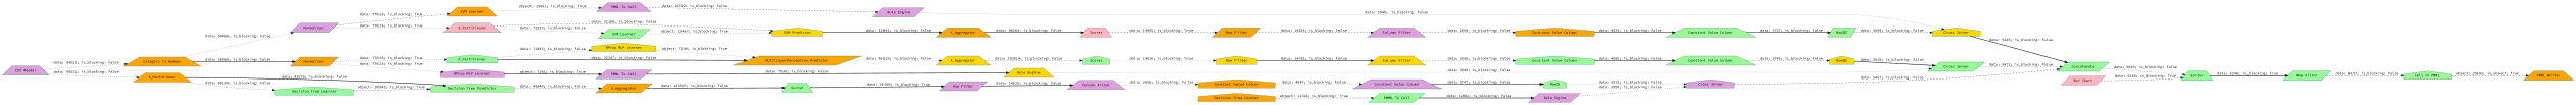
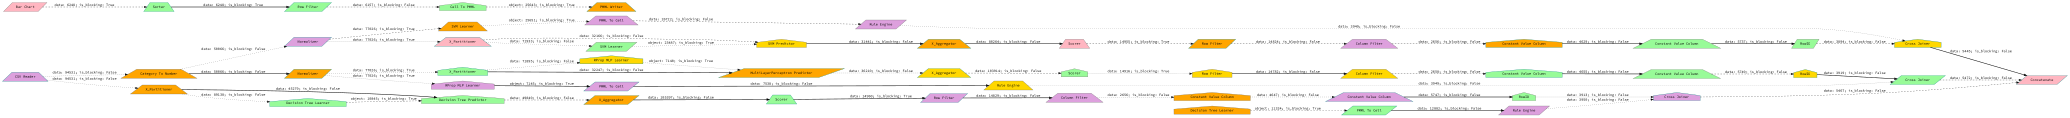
  digraph {
    fontname="Source Code Pro"
    rankdir=LR
    node [color=teal fillcolor=palegreen fontname="Source Code Pro" shape=trapezium style=filled]
    edge [fontname="Source Code Pro" style=dotted]
    n1 [color=gray40 fillcolor=orange label="Constant Value Column" shape=house]
    n2 [fillcolor=plum label="Constant Value Column"]
    n3 [color=gray40 label=RowID shape=house]
    n4 [fillcolor=gold label="Cross Joiner" shape=house]
-   n5 [label=Concatenate shape=parallelogram]
+   n5 [fillcolor=lightpink label=Concatenate shape=parallelogram]
    n6 [label=Sorter]
    n7 [label="Constant Value Column" shape=house]
    n8 [color=gray40 label="Constant Value Column"]
    n9 [fillcolor=gold label=RowID shape=house]
    n10 [fillcolor=orange label=X_Aggregator]
    n11 [color=gray40 fillcolor=lightpink label=Scorer]
    n12 [fillcolor=orange label="Row Filter" shape=parallelogram]
    n13 [fillcolor=plum label="PMML To Cell" shape=parallelogram]
    n14 [color=gray40 fillcolor=gold label="Rule Engine"]
    n15 [label="Cross Joiner" shape=parallelogram]
    n16 [color=gray40 fillcolor=plum label="Column Filter"]
    n17 [fillcolor=orange label="Constant Value Column" shape=house]
    n18 [color=gray40 fillcolor=gold label="Row Filter" shape=house]
    n19 [color=gray40 fillcolor=gold label="Column Filter"]
    n20 [color=gray40 fillcolor=orange label=X_Partitioner]
    n21 [color=gray40 label="Decision Tree Predictor" shape=house]
    n22 [label="Decision Tree Learner" shape=house]
    n23 [fillcolor=orange label=X_Aggregator shape=parallelogram]
    n24 [fillcolor=plum label=Normalizer shape=parallelogram]
    n25 [color=gray40 fillcolor=orange label="SVM Learner"]
    n26 [fillcolor=lightpink label=X_Partitioner]
    n27 [color=gray40 fillcolor=plum label="PMML To Cell"]
    n28 [color=gray40 label="SVM Learner" shape=parallelogram]
    n29 [color=gray40 fillcolor=gold label="SVM Predictor" shape=house]
    n30 [color=gray40 fillcolor=plum label="Column Filter"]
    n31 [color=gray40 fillcolor=plum label="Rule Engine" shape=parallelogram]
    n32 [label=Scorer]
    n33 [fillcolor=plum label="Row Filter" shape=parallelogram]
    n34 [label="Row Filter" shape=parallelogram]
    n35 [fillcolor=gold label="RProp MLP Learner" shape=house]
    n36 [fillcolor=orange label="MultiLayerPerceptron Predictor" shape=parallelogram]
    n37 [fillcolor=gold label=X_Aggregator]
    n38 [fillcolor=plum label="Cross Joiner" shape=house]
    n39 [fillcolor=plum label="CSV Reader"]
    n40 [color=gray40 fillcolor=orange label="Category To Number"]
    n41 [fillcolor=orange label=Normalizer shape=parallelogram]
    n42 [color=gray40 label=Scorer shape=house]
    n43 [color=gray40 label="Constant Value Column"]
    n44 [color=gray40 label="Cell To PMML" shape=house]
    n45 [fillcolor=orange label="PMML Writer"]
    n46 [color=gray40 fillcolor=plum label="RProp MLP Learner" shape=house]
    n47 [label=X_Partitioner shape=house]
    n48 [label="PMML To Cell" shape=parallelogram]
    n49 [color=gray40 fillcolor=plum label="Rule Engine" shape=parallelogram]
    n50 [color=gray40 fillcolor=lightpink label="Bar Chart" shape=parallelogram]
    n51 [color=gray40 label=RowID shape=parallelogram]
    n52 [color=gray40 fillcolor=orange label="Decision Tree Learner" shape=house]
    n1 -> n2 [label="data: 4647; is_blocking: False"]
    n2 -> n3 [label="data: 5747; is_blocking: False" style=bold]
    n3 -> n38 [label="data: 3913; is_blocking: False"]
    n4 -> n5 [label="data: 5445; is_blocking: False" style=bold]
-   n5 -> n6 [label="data: 5849; is_blocking: False"]
    n6 -> n34 [label="data: 6248; is_blocking: True" style=bold]
    n7 -> n8 [label="data: 4655; is_blocking: False" style=bold]
    n8 -> n9 [label="data: 5749; is_blocking: False" style=dashed]
    n9 -> n15 [label="data: 3919; is_blocking: False" style=bold]
    n10 -> n11 [label="data: 80264; is_blocking: False" style=bold]
    n11 -> n12 [label="data: 14955; is_blocking: True" style=dashed]
    n12 -> n16 [label="data: 14824; is_blocking: False" style=dashed]
    n13 -> n14 [label="data: 7538; is_blocking: False" style=bold]
    n14 -> n15 [label="data: 3949; is_blocking: False"]
    n15 -> n5 [label="data: 5472; is_blocking: False" style=dashed]
    n16 -> n17 [label="data: 2656; is_blocking: False" style=dashed]
    n17 -> n43 [label="data: 4629; is_blocking: False" style=bold]
    n18 -> n19 [label="data: 14782; is_blocking: False" style=bold]
    n19 -> n7 [label="data: 2658; is_blocking: False" style=dashed]
    n20 -> n21 [label="data: 45279; is_blocking: False" style=bold]
    n20 -> n22 [label="data: 89138; is_blocking: False"]
    n21 -> n23 [label="data: 49840; is_blocking: False" style=dashed]
    n22 -> n21 [label="object: 10845; is_blocking: True" style=dashed]
    n23 -> n32 [label="data: 105397; is_blocking: False" style=bold]
    n24 -> n25 [label="data: 77026; is_blocking: True" style=dashed]
    n24 -> n26 [label="data: 77026; is_blocking: True"]
    n25 -> n27 [label="object: 25651; is_blocking: True"]
    n26 -> n28 [label="data: 71933; is_blocking: False"]
    n26 -> n29 [label="data: 32166; is_blocking: False" style=dashed]
    n27 -> n31 [label="data: 26722; is_blocking: False" style=dashed]
    n28 -> n29 [label="object: 23487; is_blocking: True"]
    n29 -> n10 [label="data: 31441; is_blocking: False" style=bold]
    n30 -> n1 [label="data: 2656; is_blocking: False"]
    n31 -> n4 [label="data: 3949; is_blocking: False"]
    n32 -> n33 [label="data: 14960; is_blocking: True" style=bold]
    n33 -> n30 [label="data: 14829; is_blocking: False" style=bold]
    n34 -> n44 [label="data: 6157; is_blocking: False" style=dashed]
    n35 -> n36 [label="object: 7140; is_blocking: True"]
    n36 -> n37 [label="data: 36210; is_blocking: False"]
    n37 -> n42 [label="data: 103914; is_blocking: False" style=dashed]
    n38 -> n5 [label="data: 5467; is_blocking: False" style=dashed]
    n39 -> n20 [label="data: 94531; is_blocking: False"]
    n39 -> n40 [label="data: 94531; is_blocking: False"]
    n40 -> n24 [label="data: 50066; is_blocking: False"]
    n40 -> n41 [label="data: 50066; is_blocking: False" style=bold]
    n41 -> n46 [label="data: 77026; is_blocking: True"]
    n41 -> n47 [label="data: 77026; is_blocking: True"]
    n42 -> n18 [label="data: 14916; is_blocking: True"]
    n43 -> n51 [label="data: 5737; is_blocking: False" style=bold]
-   n44 -> n45 [label="object: 25643; is_object: True" style=dashed]
+   n44 -> n45 [label="object: 25643; is_blocking: True" style=dashed]
    n46 -> n13 [label="object: 7145; is_blocking: True" style=bold]
    n47 -> n35 [label="data: 71895; is_blocking: False"]
    n47 -> n36 [label="data: 32247; is_blocking: False" style=bold]
    n48 -> n49 [label="data: 12882; is_blocking: False" style=bold]
    n49 -> n38 [label="data: 3950; is_blocking: False"]
    n50 -> n6 [label="data: 6248; is_blocking: True" style=dashed]
    n51 -> n4 [label="data: 3894; is_blocking: False" style=dashed]
    n52 -> n48 [label="object: 11324; is_blocking: True" style=dashed]
  }
